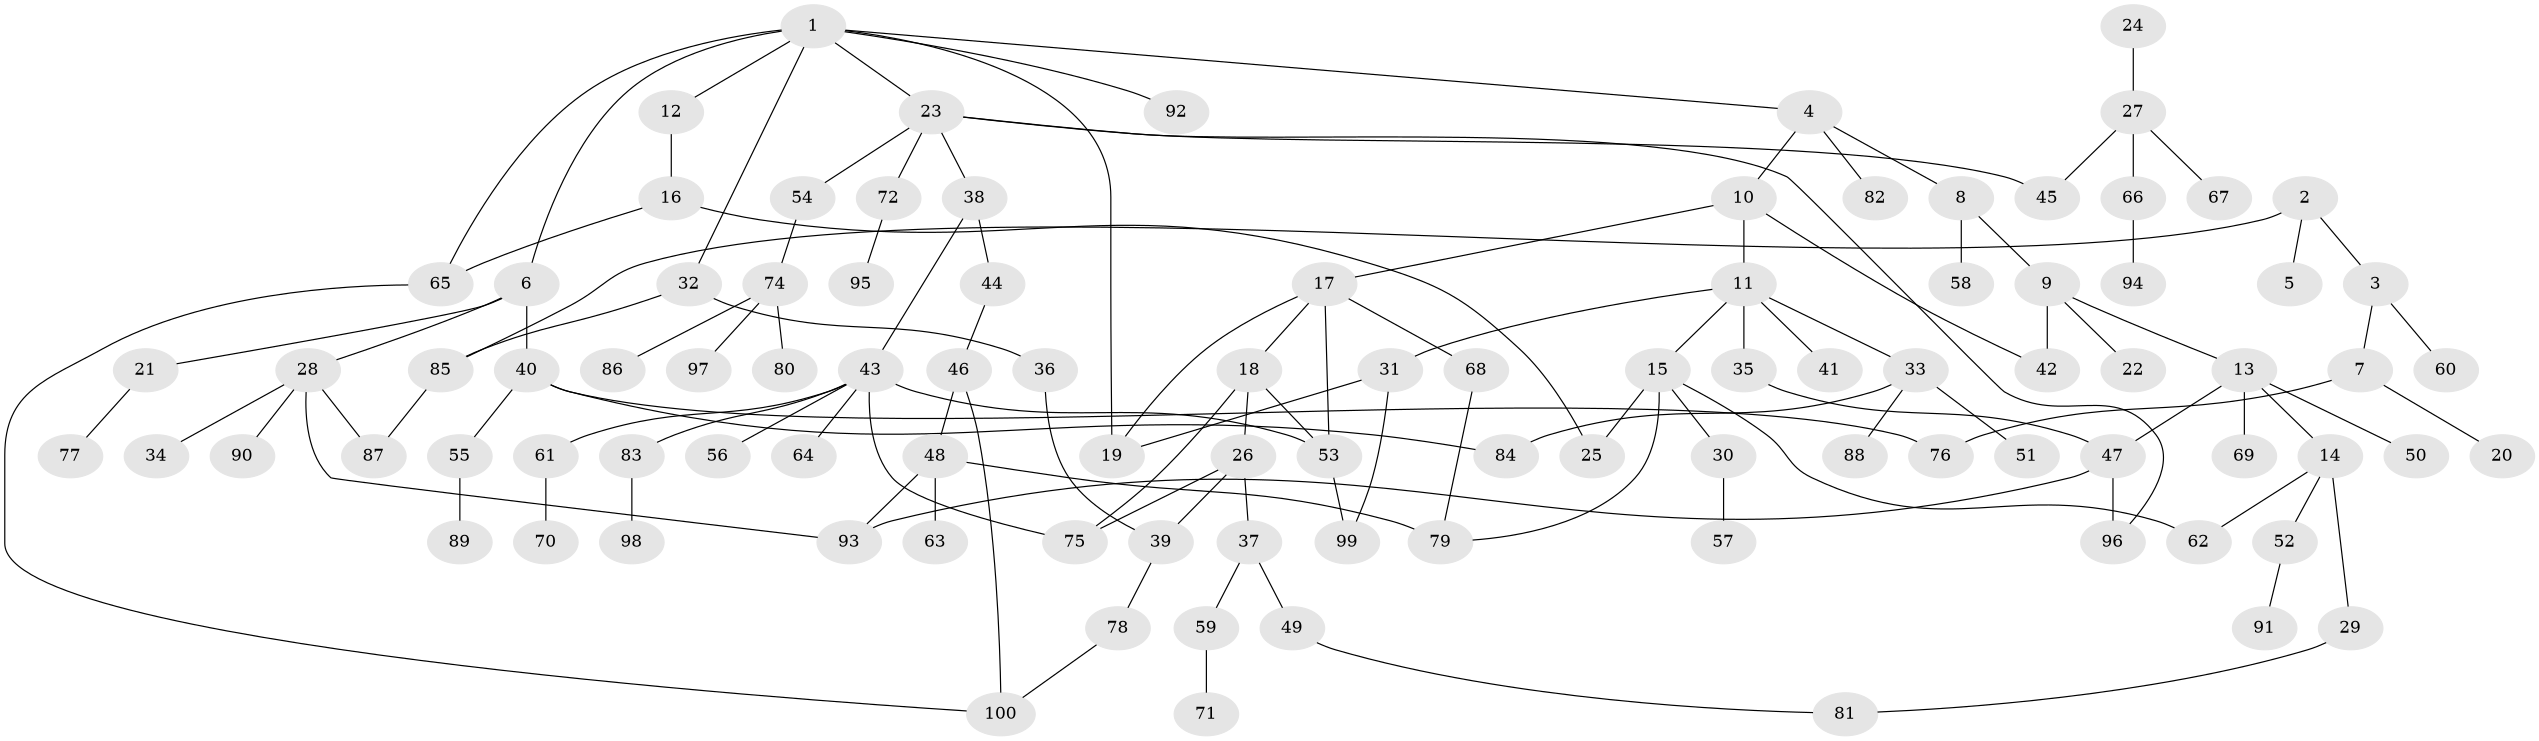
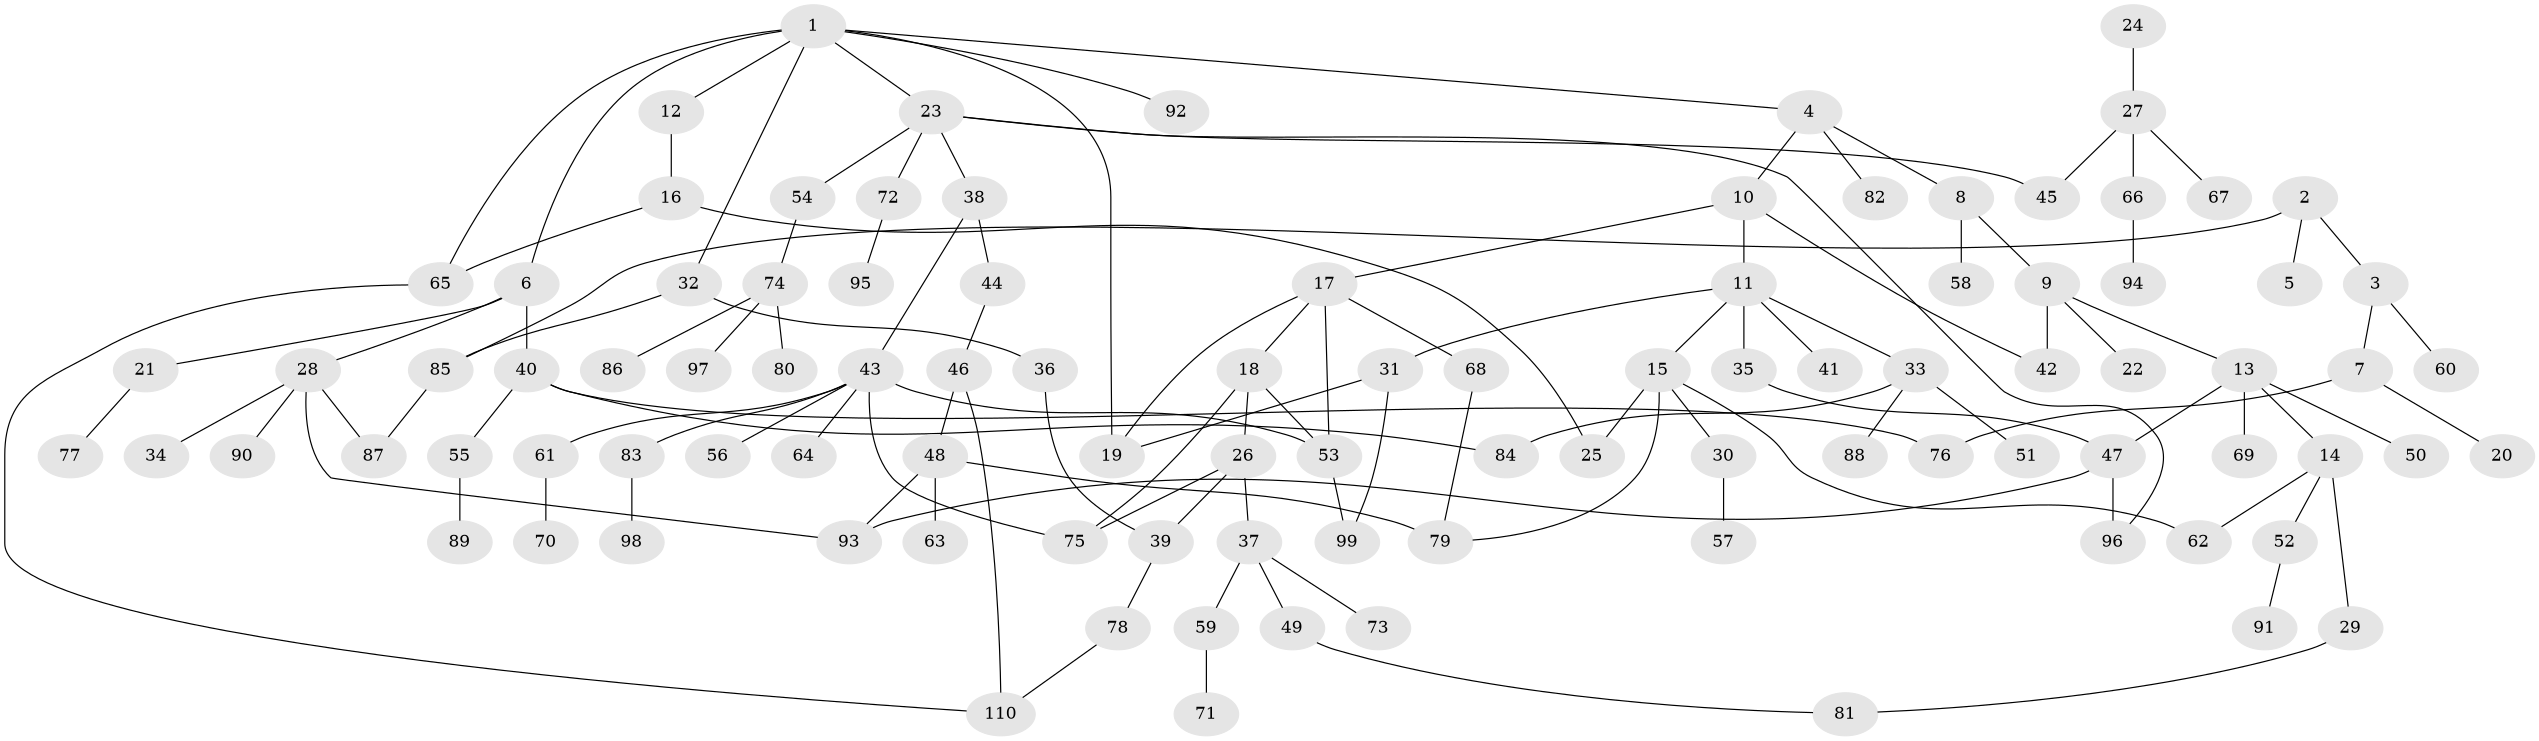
  graph {
    fontname="DejaVu Serif"
    node [color=gray90 fontname="DejaVu Serif" style=filled]
    edge [fontname="DejaVu Serif"]
    1
    4
    6
    12
    19
    23
    32
    65
    92
    2
    3
    5
    85
    8
    10
    82
    21
    28
    40
    16
    38
    45
    54
    72
    96
    36
-   100
+   100 [label=110]
    7
    60
    87
    20
    76
    9
    58
    42
    11
    17
    77
    34
    90
    93
    55
    84
    24
    27
    13
    22
    14
    47
    50
    69
    15
    31
    33
    35
    41
    18
    53
    68
    62
    25
    30
    79
    99
    51
    88
    29
    52
    81
    91
    57
    89
    26
    75
    37
    39
    43
    44
    74
    95
    66
    67
    49
    59
+   73
    78
    94
    71
    56
    61
    64
    83
    46
    70
    98
    48
    63
    80
    86
    97
    1 -- 4
    1 -- 6
    1 -- 12
    1 -- 19
    1 -- 23
    1 -- 32
    1 -- 65
    1 -- 92
    4 -- 8
    4 -- 10
    4 -- 82
    6 -- 21
    6 -- 28
    6 -- 40
    12 -- 16
    23 -- 38
    23 -- 45
    23 -- 54
    23 -- 72
    23 -- 96
    32 -- 85
    32 -- 36
    65 -- 100
    2 -- 3
    2 -- 5
    2 -- 85
    3 -- 7
    3 -- 60
    85 -- 87
    8 -- 9
    8 -- 58
    10 -- 42
    10 -- 11
    10 -- 17
    21 -- 77
    28 -- 87
    28 -- 34
    28 -- 90
    28 -- 93
    40 -- 76
    40 -- 55
    40 -- 84
    16 -- 65
    16 -- 25
    38 -- 43
    38 -- 44
    54 -- 74
    72 -- 95
    36 -- 39
    7 -- 20
    7 -- 76
    9 -- 42
    9 -- 13
    9 -- 22
    11 -- 15
    11 -- 31
    11 -- 33
    11 -- 35
    11 -- 41
    17 -- 19
    17 -- 18
    17 -- 53
    17 -- 68
    55 -- 89
    24 -- 27
    27 -- 45
    27 -- 66
    27 -- 67
    13 -- 14
    13 -- 47
    13 -- 50
    13 -- 69
    14 -- 62
    14 -- 29
    14 -- 52
    47 -- 96
    47 -- 93
    15 -- 62
    15 -- 25
    15 -- 30
    15 -- 79
    31 -- 19
    31 -- 99
    33 -- 84
    33 -- 51
    33 -- 88
    35 -- 47
    18 -- 53
    18 -- 26
    18 -- 75
    53 -- 99
    68 -- 79
    30 -- 57
    29 -- 81
    52 -- 91
    26 -- 75
    26 -- 37
    26 -- 39
    37 -- 49
    37 -- 59
+   37 -- 73
    39 -- 78
    43 -- 53
    43 -- 75
    43 -- 56
    43 -- 61
    43 -- 64
    43 -- 83
    44 -- 46
    74 -- 80
    74 -- 86
    74 -- 97
    66 -- 94
    49 -- 81
    59 -- 71
    78 -- 100
    61 -- 70
    83 -- 98
    46 -- 100
    46 -- 48
    48 -- 93
    48 -- 79
    48 -- 63
  }
